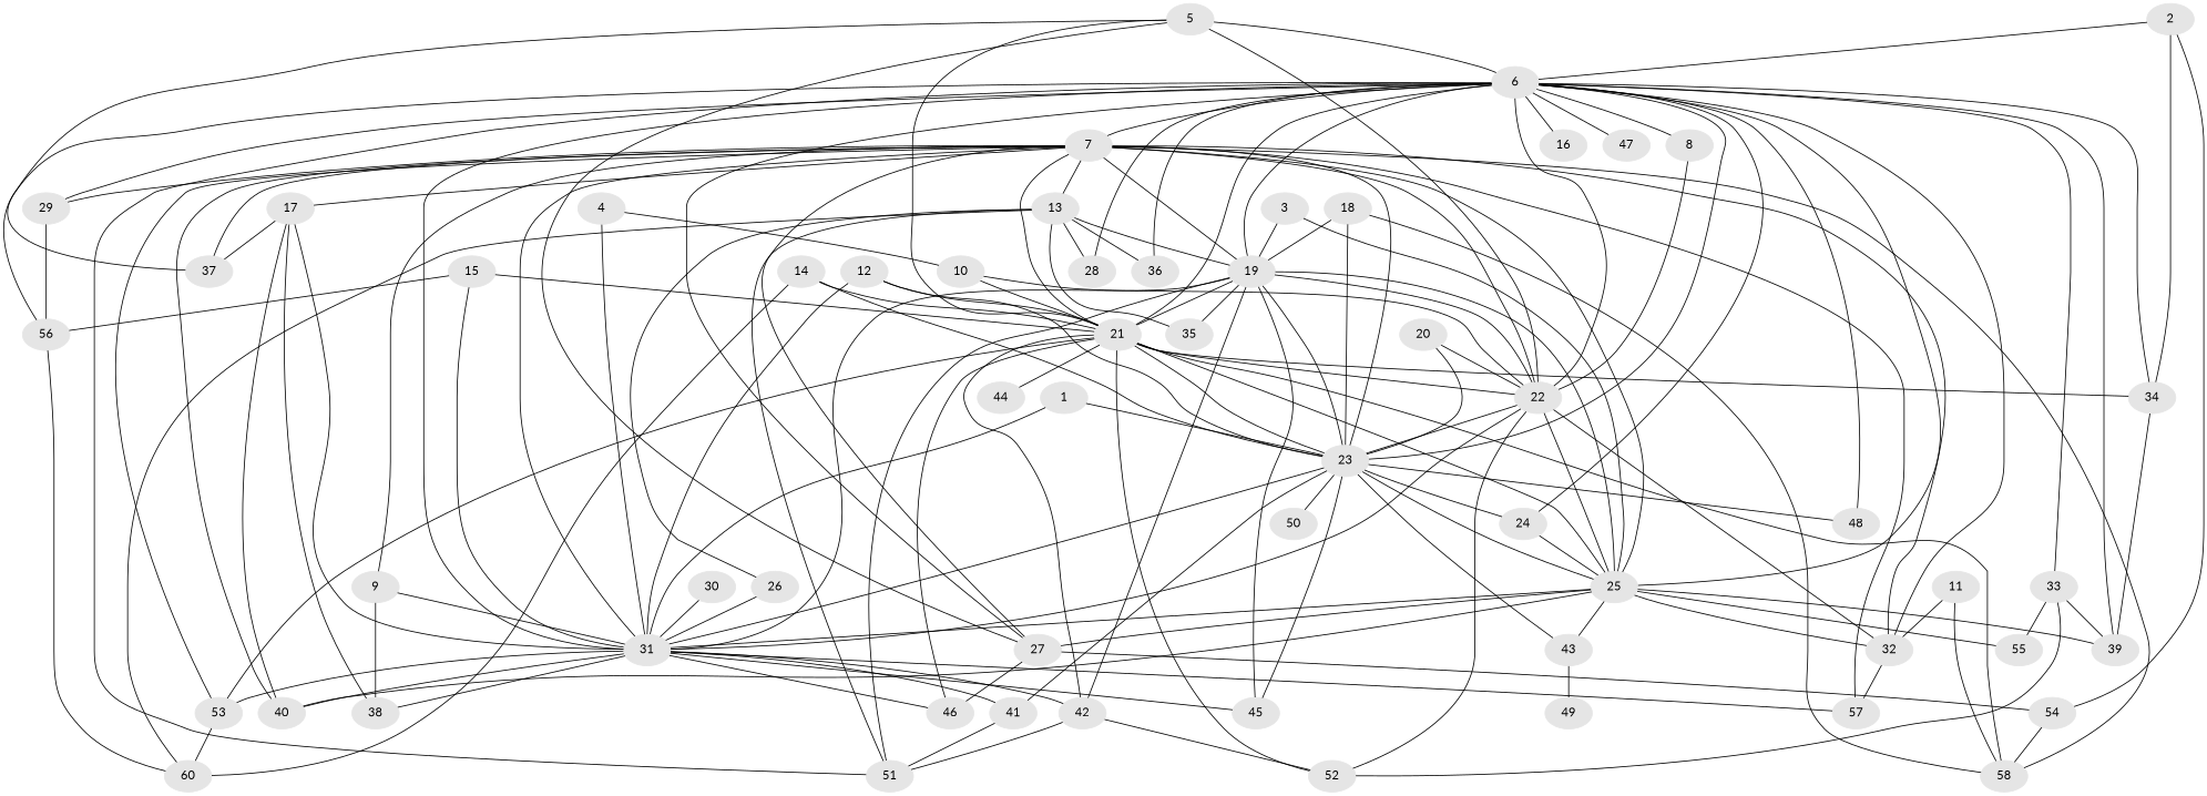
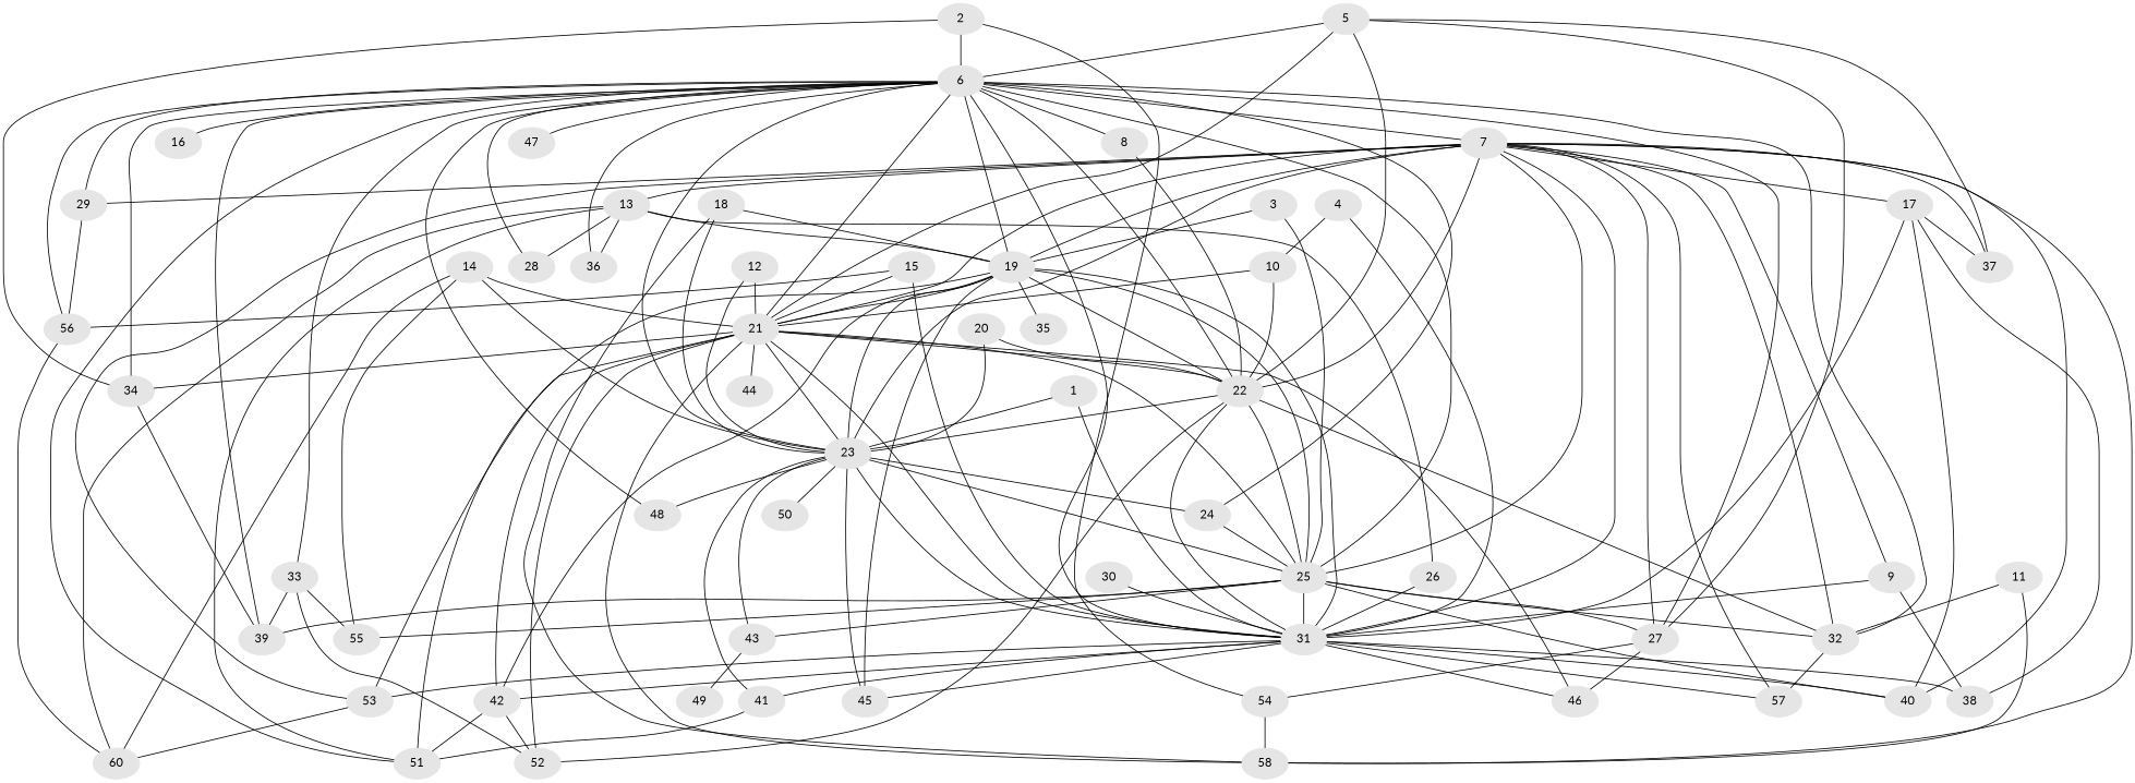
  graph {
    fontname=Lato
    node [color=gray90 fontname=Lato style=filled]
    edge [fontname=Lato weight=1.0]
    1
    23
    31
    25
    24
    48
    45
    41
    43
    50
    40
    53
    57
    38
    42
    46
    2
    6
    34
    54
    19
    21
    22
    27
    7
    8
    16
    28
    29
    32
    33
    36
    39
    47
    51
    56
    58
    3
    35
    55
    4
    10
    5
    37
    44
    52
    9
    13
    17
    60
    26
    11
    12
    14
    15
    18
    20
    49
    30
    1 -- 23
    1 -- 31
    23 -- 31 [weight=2.0]
    23 -- 25
    23 -- 24
    23 -- 48
    23 -- 45
    23 -- 41
    23 -- 43
    23 -- 50
    31 -- 45
    31 -- 41
    31 -- 40
    31 -- 53 [weight=2.0]
    31 -- 57
    31 -- 38
    31 -- 42 [weight=2.0]
    31 -- 46
    25 -- 31 [weight=3.0]
    25 -- 43
    25 -- 40
    25 -- 27
    25 -- 32
    25 -- 39 [weight=2.0]
    25 -- 55
    24 -- 25
    41 -- 51
    43 -- 49
    53 -- 60
    42 -- 51
    42 -- 52
    2 -- 6
    2 -- 34
    2 -- 54
    6 -- 23
    6 -- 31 [weight=2.0]
    6 -- 25
    6 -- 24
    6 -- 48
    6 -- 34 [weight=2.0]
    6 -- 19
    6 -- 21
    6 -- 22
    6 -- 27
    6 -- 7 [weight=4.0]
    6 -- 8
    6 -- 16
    6 -- 28
    6 -- 29
    6 -- 32
    6 -- 33
    6 -- 36
    6 -- 39
    6 -- 47
    6 -- 51
    6 -- 56
    34 -- 39
    54 -- 58
    19 -- 23 [weight=3.0]
    19 -- 31 [weight=3.0]
    19 -- 25
    19 -- 45
    19 -- 42
    19 -- 21
    19 -- 22
    19 -- 51
    19 -- 35
    21 -- 23
-   12 -- 31 [weight=4.0]
+   21 -- 31 [weight=4.0]
    21 -- 25
    21 -- 53
    21 -- 42
    21 -- 46
    21 -- 34
    21 -- 22
    21 -- 58
    21 -- 44
    21 -- 52
    22 -- 23
    22 -- 31 [weight=2.0]
    22 -- 25
    22 -- 32
    22 -- 52
    27 -- 46
    27 -- 54
    7 -- 23 [weight=3.0]
    7 -- 31 [weight=5.0]
    7 -- 25 [weight=3.0]
    7 -- 40 [weight=2.0]
    7 -- 53
    7 -- 57
    7 -- 19 [weight=2.0]
    7 -- 21 [weight=2.0]
    7 -- 22 [weight=6.0]
    7 -- 27
    7 -- 29
    7 -- 32
    7 -- 58
    7 -- 37
    7 -- 9
    7 -- 13 [weight=2.0]
    7 -- 17
    8 -- 22
    29 -- 56
    32 -- 57
    33 -- 39
    33 -- 55
    33 -- 52
    56 -- 60
    3 -- 25
    3 -- 19
    4 -- 31 [weight=2.0]
    4 -- 10
    10 -- 21
    10 -- 22
    5 -- 6 [weight=2.0]
    5 -- 21
    5 -- 22
    5 -- 27
    5 -- 37
    9 -- 31
    9 -- 38
    13 -- 19 [weight=2.0]
    13 -- 28
    13 -- 36
    13 -- 51
-   13 -- 35
    13 -- 60
    13 -- 26
    17 -- 31
    17 -- 40
    17 -- 38
    17 -- 37
    26 -- 31 [weight=2.0]
    11 -- 32
    11 -- 58
    12 -- 23
    12 -- 21
    14 -- 23
    14 -- 21 [weight=2.0]
+   14 -- 55
    14 -- 60
    15 -- 31
    15 -- 21
    15 -- 56
    18 -- 23
    18 -- 19
    18 -- 58
    20 -- 23 [weight=2.0]
    20 -- 22
    30 -- 31
  }
